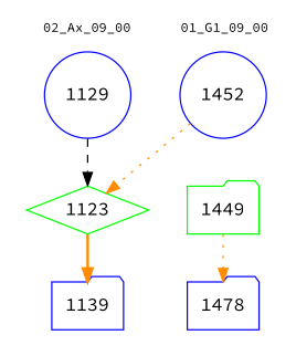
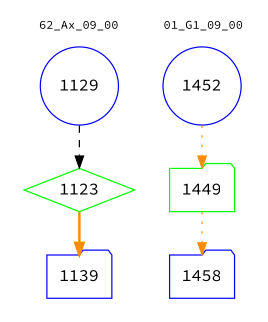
  digraph {
    fontname="Source Code Pro"
    node [color=blue fontname="Source Code Pro" shape=folder]
    edge [color=darkorange fontname="Source Code Pro" style=dotted]
    n1 [label=1129 shape=circle]
    n2 [color=green label=1123 shape=diamond]
    n3 [label=1139]
    n4 [label=1452 shape=circle]
    n5 [color=green label=1449]
-   n6 [label=1478]
+   n6 [label=1458]
    subgraph cluster_1 {
      color=white
      fontsize=10
-     label="02_Ax_09_00"
+     label="62_Ax_09_00"
      n1
      n2
      n3
    }
    subgraph cluster_2 {
      color=white
      fontsize=10
      label="01_G1_09_00"
      n4
      n5
      n6
    }
    n1 -> n2 [color=black style=dashed]
    n2 -> n3 [style=bold]
-   n4 -> n2
+   n4 -> n5
    n5 -> n6
  }
